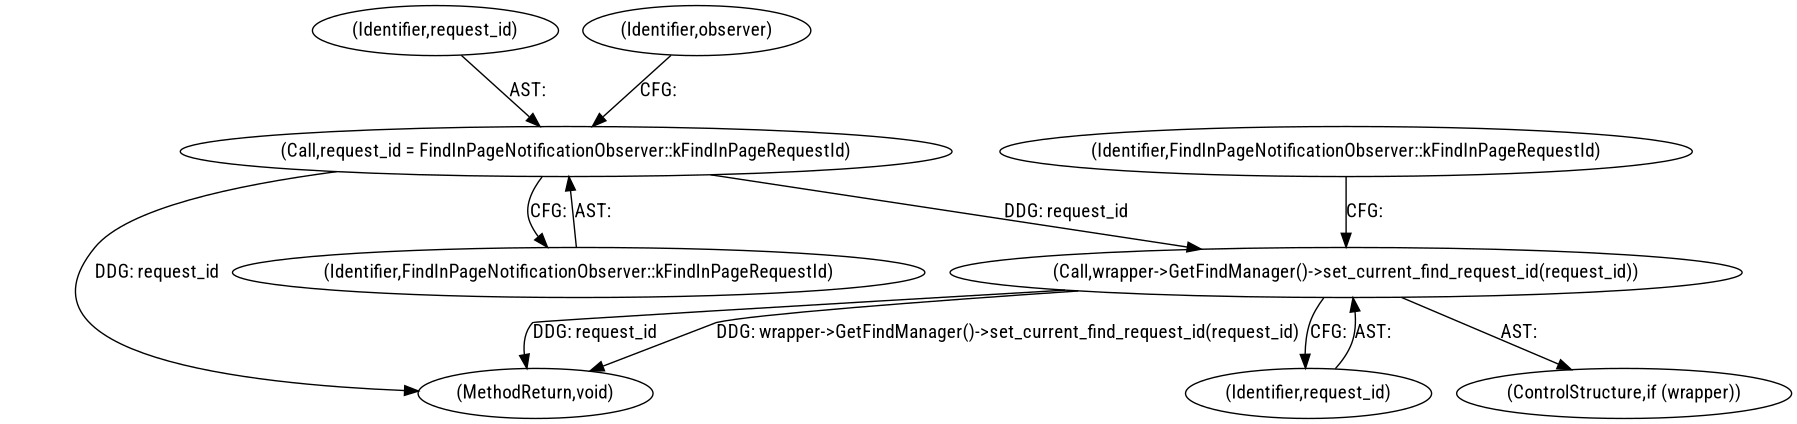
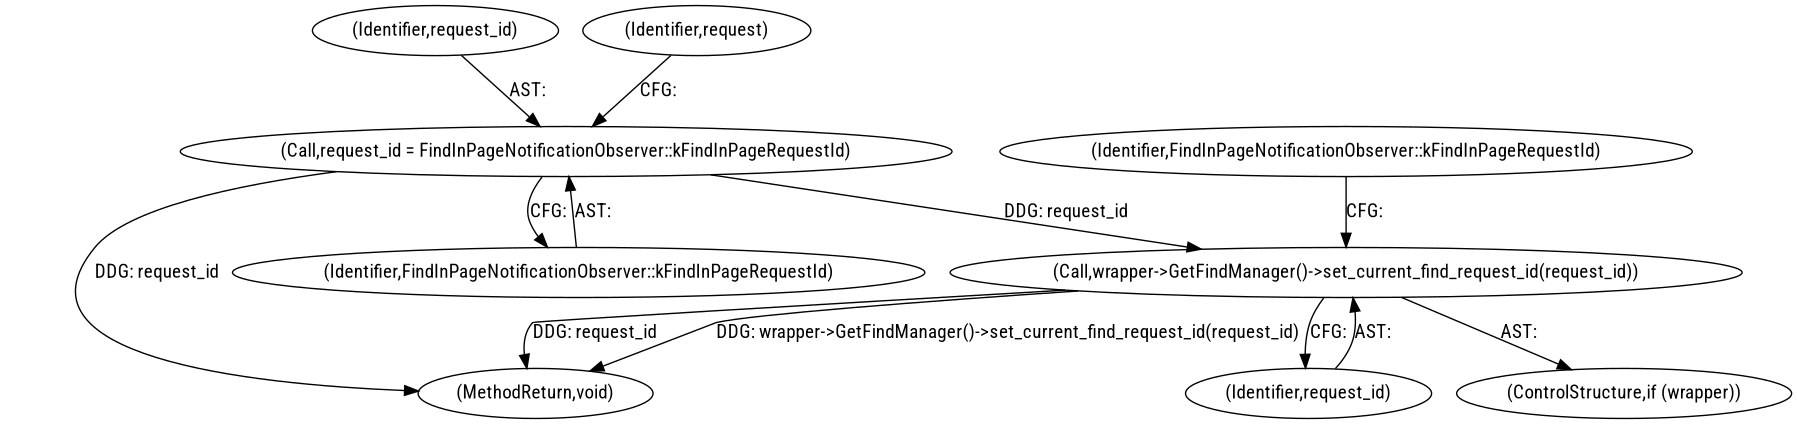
  digraph {
    fontname="Roboto Condensed"
    node [fontname="Roboto Condensed"]
    edge [fontname="Roboto Condensed"]
    n1 [label="(Call,wrapper->GetFindManager()->set_current_find_request_id(request_id))"]
    n2 [label="(MethodReturn,void)"]
    n3 [label="(Identifier,request_id)"]
    n4 [label="(ControlStructure,if (wrapper))"]
    n5 [label="(Call,request_id = FindInPageNotificationObserver::kFindInPageRequestId)"]
    n6 [label="(Identifier,FindInPageNotificationObserver::kFindInPageRequestId)"]
    n7 [label="(Identifier,request_id)"]
-   n8 [label="(Identifier,observer)"]
+   n8 [label="(Identifier,request)"]
    n9 [label="(Identifier,FindInPageNotificationObserver::kFindInPageRequestId)"]
    n1 -> n2 [label="DDG: wrapper->GetFindManager()->set_current_find_request_id(request_id)"]
    n1 -> n2 [label="DDG: request_id"]
    n1 -> n3 [label="CFG: "]
    n1 -> n4 [label="AST: "]
    n3 -> n1 [label="AST: "]
    n5 -> n1 [label="DDG: request_id"]
    n5 -> n2 [label="DDG: request_id"]
    n5 -> n6 [label="CFG: "]
    n6 -> n5 [label="AST: "]
    n7 -> n5 [label="AST: "]
    n8 -> n5 [label="CFG: "]
    n9 -> n1 [label="CFG: "]
  }
